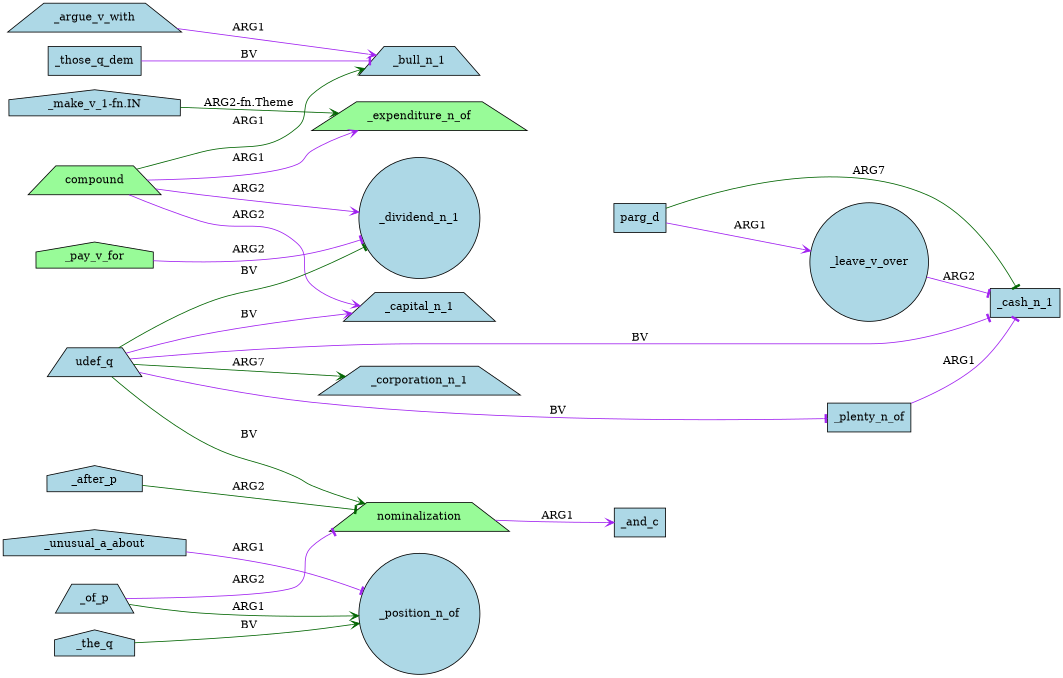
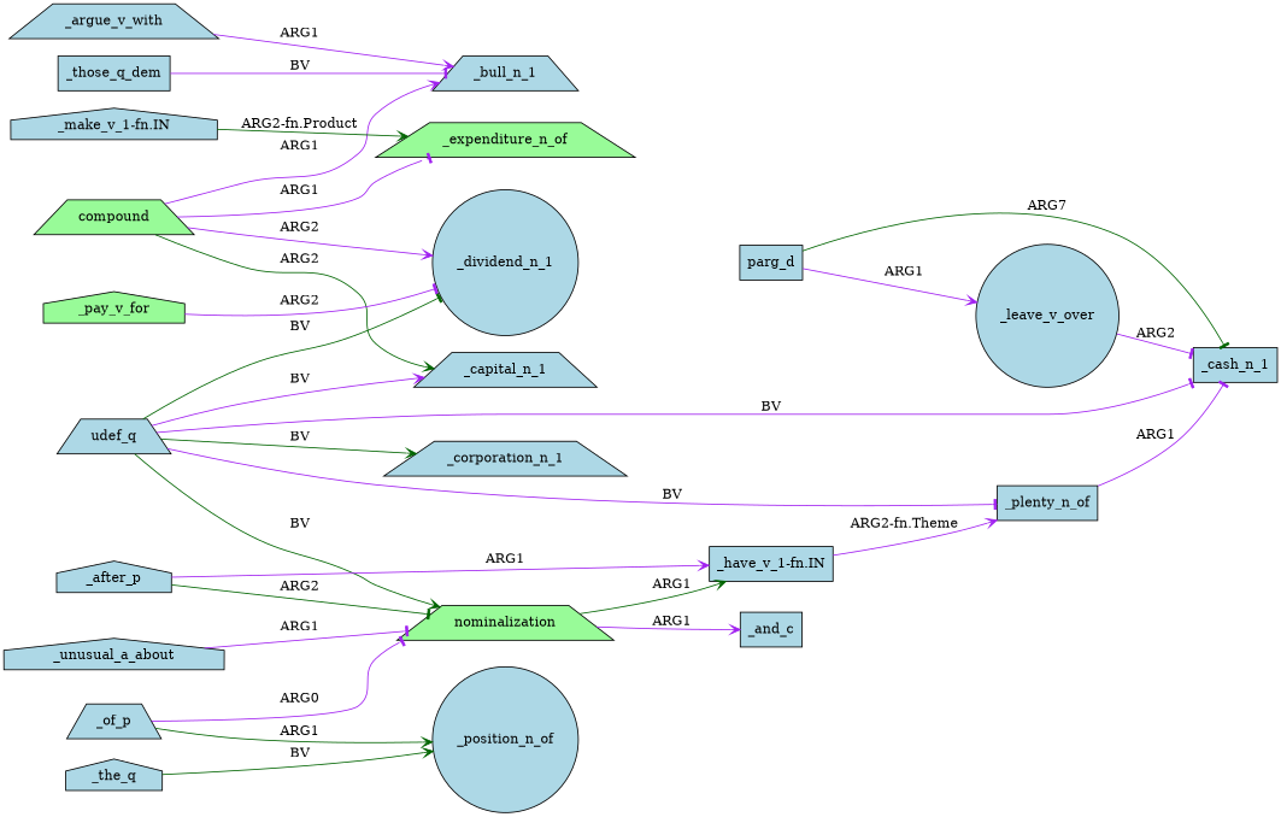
  digraph {
    rankdir=LR
    node [fillcolor=lightblue shape=trapezium style=filled]
    edge [arrowhead=vee color=purple]
    _argue_v_with
    _bull_n_1
    _position_n_of [shape=circle]
    compound [fillcolor=palegreen]
    _capital_n_1
    _dividend_n_1 [shape=circle]
    _expenditure_n_of [fillcolor=palegreen]
    _leave_v_over [shape=circle]
    _cash_n_1 [shape=box]
    nominalization [fillcolor=palegreen]
    _and_c [shape=box]
+   "_have_v_1-fn.IN" [shape=box]
    _plenty_n_of [shape=box]
    udef_q
    _corporation_n_1
    _unusual_a_about [shape=house]
    _pay_v_for [fillcolor=palegreen shape=house]
    _the_q [shape=house]
    _after_p [shape=house]
    _those_q_dem [shape=box]
    parg_d [shape=box]
    _of_p
    "_make_v_1-fn.IN" [shape=house]
    _argue_v_with -> _bull_n_1 [label=ARG1]
-   compound -> _bull_n_1 [color=darkgreen label=ARG1]
-   compound -> _capital_n_1 [label=ARG2]
+   compound -> _bull_n_1 [label=ARG1]
+   compound -> _capital_n_1 [color=darkgreen label=ARG2]
    compound -> _dividend_n_1 [label=ARG2]
-   compound -> _expenditure_n_of [label=ARG1]
+   compound -> _expenditure_n_of [arrowhead=tee label=ARG1]
    _leave_v_over -> _cash_n_1 [arrowhead=tee label=ARG2]
    nominalization -> _and_c [label=ARG1]
+   nominalization -> "_have_v_1-fn.IN" [color=darkgreen label=ARG1]
+   "_have_v_1-fn.IN" -> _plenty_n_of [label="ARG2-fn.Theme"]
    _plenty_n_of -> _cash_n_1 [arrowhead=tee label=ARG1]
    udef_q -> _capital_n_1 [label=BV]
    udef_q -> _dividend_n_1 [arrowhead=tee color=darkgreen label=BV]
    udef_q -> _cash_n_1 [arrowhead=tee label=BV]
    udef_q -> nominalization [color=darkgreen label=BV]
    udef_q -> _plenty_n_of [arrowhead=tee label=BV]
-   udef_q -> _corporation_n_1 [color=darkgreen label=ARG7]
-   _unusual_a_about -> _position_n_of [arrowhead=tee label=ARG1]
+   udef_q -> _corporation_n_1 [color=darkgreen label=BV]
+   _unusual_a_about -> nominalization [arrowhead=tee label=ARG1]
    _pay_v_for -> _dividend_n_1 [arrowhead=tee label=ARG2]
    _the_q -> _position_n_of [color=darkgreen label=BV]
    _after_p -> nominalization [arrowhead=tee color=darkgreen label=ARG2]
+   _after_p -> "_have_v_1-fn.IN" [label=ARG1]
    _those_q_dem -> _bull_n_1 [arrowhead=tee label=BV]
    parg_d -> _leave_v_over [label=ARG1]
    parg_d -> _cash_n_1 [arrowhead=tee color=darkgreen label=ARG7]
    _of_p -> _position_n_of [color=darkgreen label=ARG1]
-   _of_p -> nominalization [arrowhead=tee label=ARG2]
-   "_make_v_1-fn.IN" -> _expenditure_n_of [color=darkgreen label="ARG2-fn.Theme"]
+   _of_p -> nominalization [arrowhead=tee label=ARG0]
+   "_make_v_1-fn.IN" -> _expenditure_n_of [color=darkgreen label="ARG2-fn.Product"]
  }
